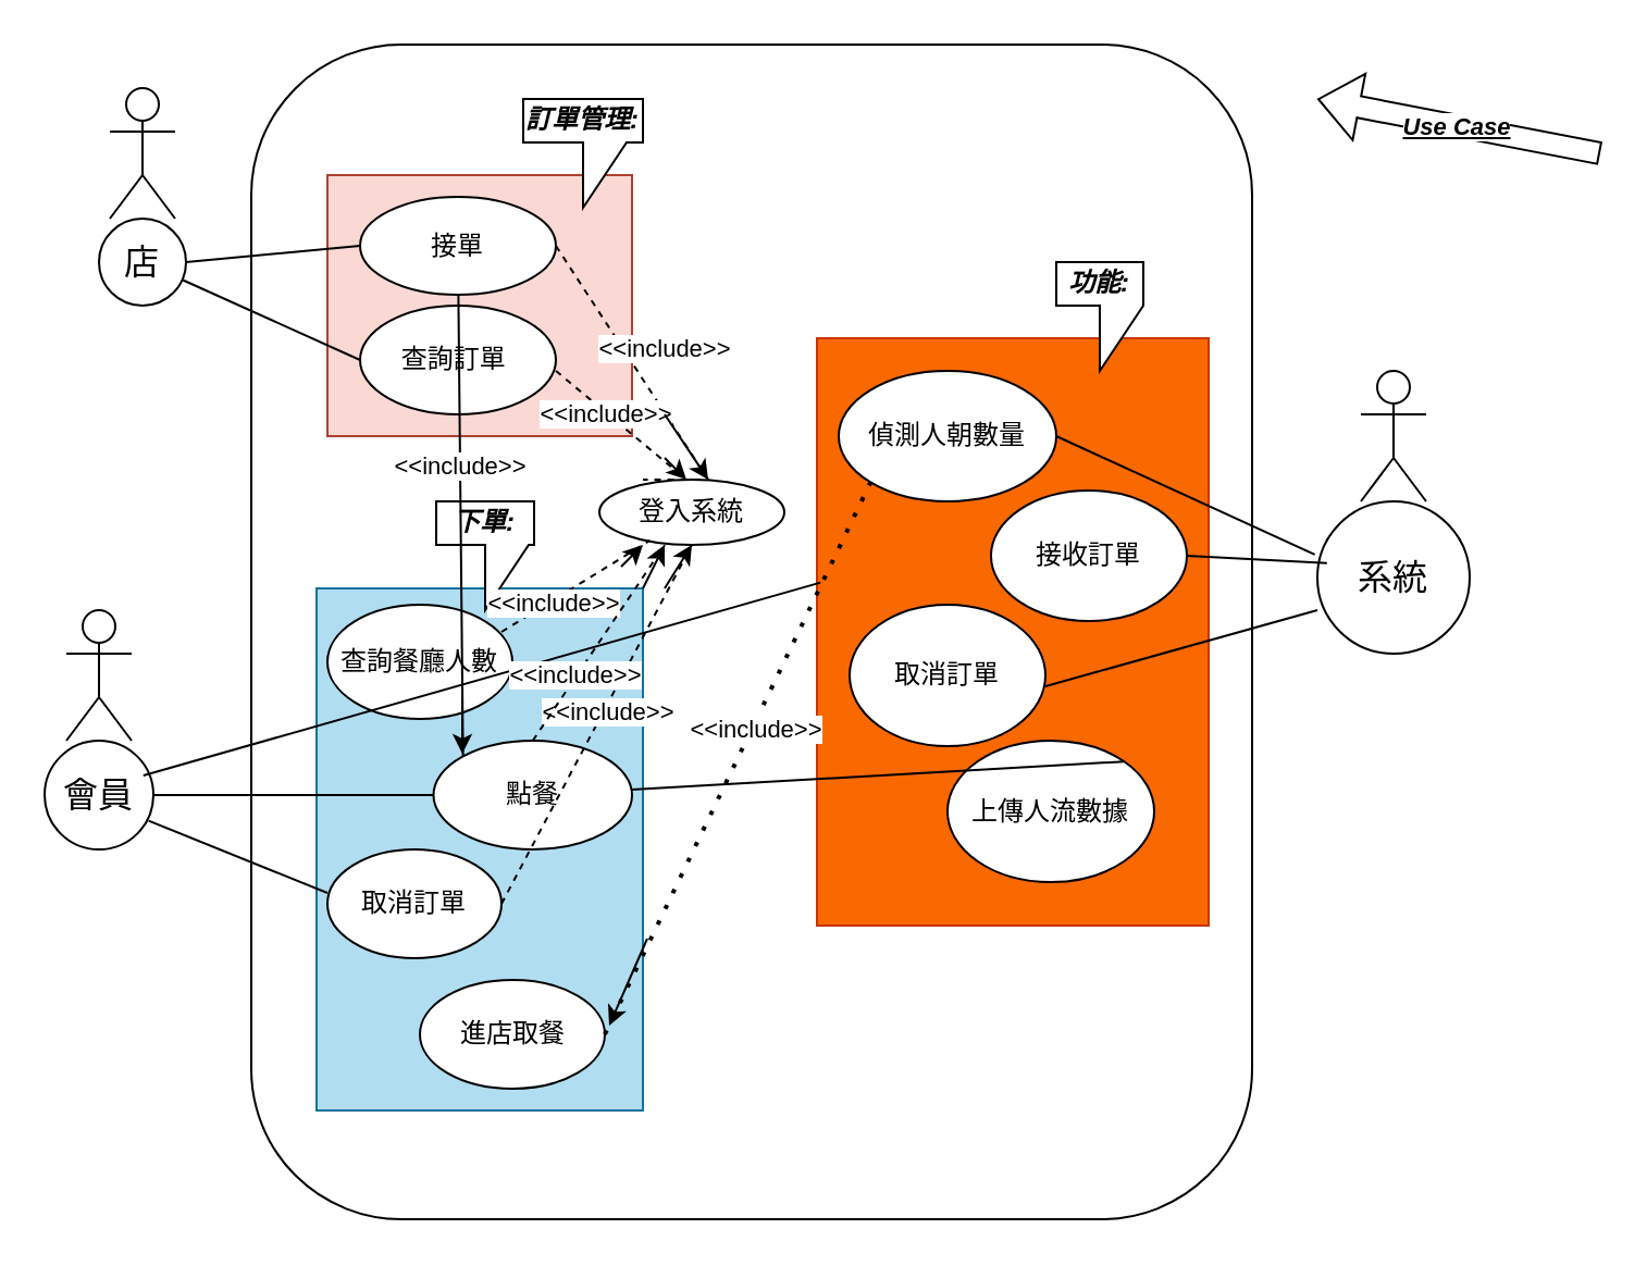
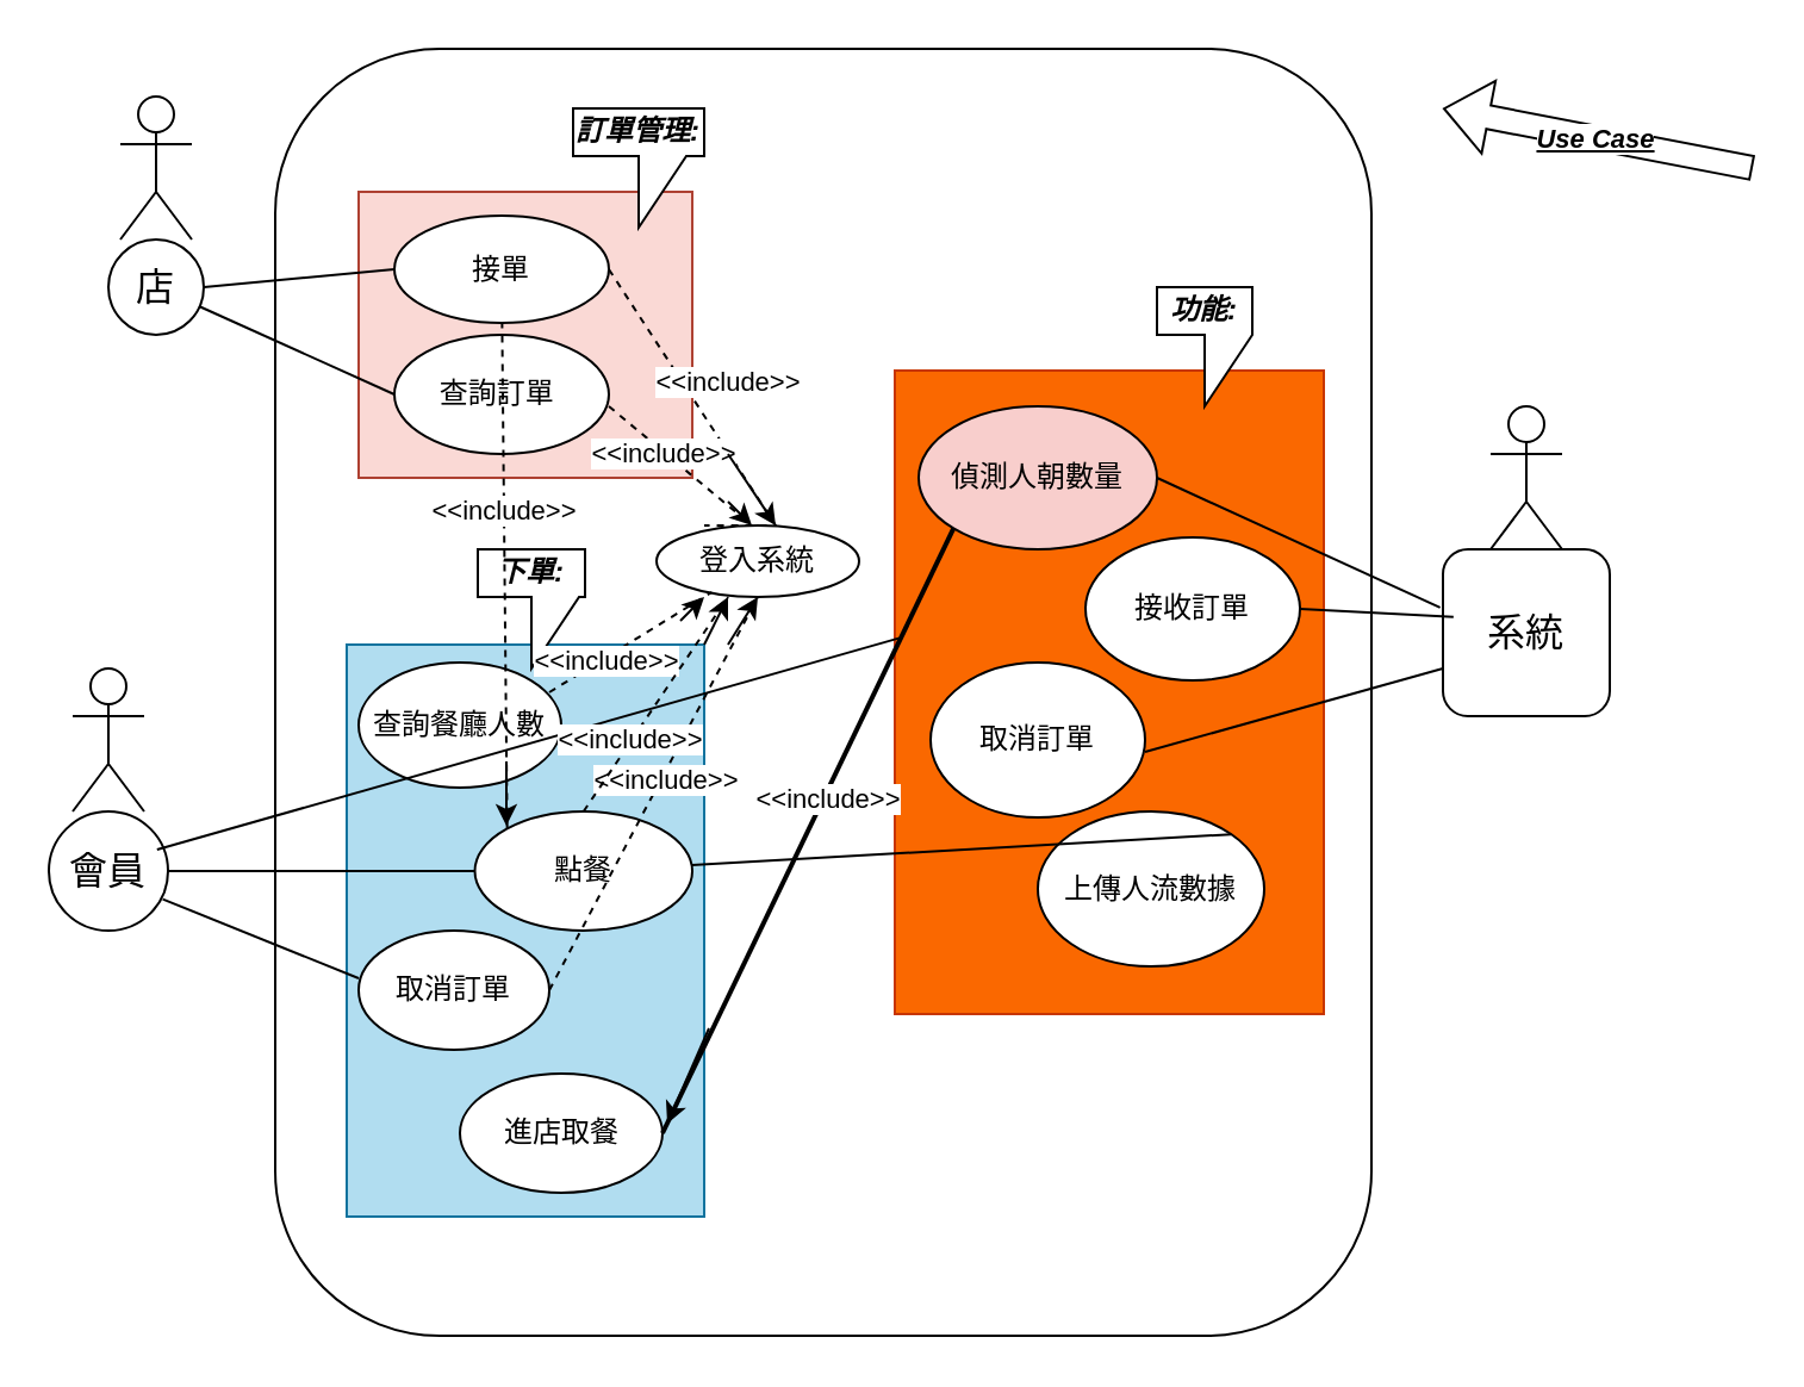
  <mxCell id="0" />
  <mxCell id="1" parent="0" />
  <mxCell id="2" value="Actor" style="shape=umlActor;verticalLabelPosition=bottom;verticalAlign=top;html=1;outlineConnect=0;" vertex="1" parent="1"><mxGeometry x="30" y="280" width="30" height="60" as="geometry" /></mxCell>
  <mxCell id="3" value="Actor" style="shape=umlActor;verticalLabelPosition=bottom;verticalAlign=top;html=1;outlineConnect=0;" vertex="1" parent="1"><mxGeometry x="50" y="40" width="30" height="60" as="geometry" /></mxCell>
  <mxCell id="4" value="" style="rounded=1;whiteSpace=wrap;html=1;" vertex="1" parent="1"><mxGeometry x="115" y="20" width="460" height="540" as="geometry" /></mxCell>
  <mxCell id="5" value="&lt;font size=&quot;3&quot;&gt;店&lt;/font&gt;" style="ellipse;whiteSpace=wrap;html=1;aspect=fixed;" vertex="1" parent="1"><mxGeometry x="45" y="100" width="40" height="40" as="geometry" /></mxCell>
  <mxCell id="6" value="&lt;font face=&quot;Helvetica&quot; style=&quot;font-size: 16px;&quot;&gt;會員&lt;/font&gt;" style="ellipse;whiteSpace=wrap;html=1;aspect=fixed;" vertex="1" parent="1"><mxGeometry x="20" y="340" width="50" height="50" as="geometry" /></mxCell>
  <mxCell id="7" value="" style="rounded=0;whiteSpace=wrap;html=1;fillColor=#b1ddf0;strokeColor=#10739e;" vertex="1" parent="1"><mxGeometry x="145" y="270" width="150" height="240" as="geometry" /></mxCell>
  <mxCell id="8" value="" style="rounded=0;whiteSpace=wrap;html=1;fillColor=#fa6800;fontColor=#000000;strokeColor=#C73500;" vertex="1" parent="1"><mxGeometry x="375" y="155" width="180" height="270" as="geometry" /></mxCell>
  <mxCell id="9" value="" style="rounded=0;whiteSpace=wrap;html=1;fillStyle=solid;fillColor=#fad9d5;strokeColor=#ae4132;" vertex="1" parent="1"><mxGeometry x="150" y="80" width="140" height="120" as="geometry" /></mxCell>
  <mxCell id="10" value="點餐" style="ellipse;whiteSpace=wrap;html=1;" vertex="1" parent="1"><mxGeometry x="198.75" y="340" width="91.25" height="50" as="geometry" /></mxCell>
  <mxCell id="11" value="查詢餐廳人數" style="ellipse;whiteSpace=wrap;html=1;" vertex="1" parent="1"><mxGeometry x="150" y="277.5" width="85" height="52.5" as="geometry" /></mxCell>
  <mxCell id="12" value="進店取餐" style="ellipse;whiteSpace=wrap;html=1;" vertex="1" parent="1"><mxGeometry x="192.5" y="450" width="85" height="50" as="geometry" /></mxCell>
  <mxCell id="13" value="上傳人流數據" style="ellipse;whiteSpace=wrap;html=1;" vertex="1" parent="1"><mxGeometry x="435" y="340" width="95" height="65" as="geometry" /></mxCell>
  <mxCell id="14" value="接收訂單" style="ellipse;whiteSpace=wrap;html=1;" vertex="1" parent="1"><mxGeometry x="455" y="225" width="90" height="60" as="geometry" /></mxCell>
  <mxCell id="15" value="取消訂單" style="ellipse;whiteSpace=wrap;html=1;" vertex="1" parent="1"><mxGeometry x="390" y="277.5" width="90" height="65" as="geometry" /></mxCell>
- <mxCell id="16" value="偵測人朝數量" style="ellipse;whiteSpace=wrap;html=1;" vertex="1" parent="1"><mxGeometry x="385" y="170" width="100" height="60" as="geometry" /></mxCell>
+ <mxCell id="16" value="偵測人朝數量" style="ellipse;whiteSpace=wrap;html=1;fillColor=#f8cecc;" vertex="1" parent="1"><mxGeometry x="385" y="170" width="100" height="60" as="geometry" /></mxCell>
  <mxCell id="17" value="查詢訂單&amp;nbsp;" style="ellipse;whiteSpace=wrap;html=1;" vertex="1" parent="1"><mxGeometry x="165" y="140" width="90" height="50" as="geometry" /></mxCell>
  <mxCell id="18" value="接單" style="ellipse;whiteSpace=wrap;html=1;" vertex="1" parent="1"><mxGeometry x="165" y="90" width="90" height="45" as="geometry" /></mxCell>
  <mxCell id="19" value="取消訂單" style="ellipse;whiteSpace=wrap;html=1;" vertex="1" parent="1"><mxGeometry x="150" y="390" width="80" height="50" as="geometry" /></mxCell>
  <mxCell id="20" value="Actor" style="shape=umlActor;verticalLabelPosition=bottom;verticalAlign=top;html=1;outlineConnect=0;" vertex="1" parent="1"><mxGeometry x="625" y="170" width="30" height="60" as="geometry" /></mxCell>
- <mxCell id="21" value="&lt;font size=&quot;3&quot;&gt;系統&lt;/font&gt;" style="ellipse;whiteSpace=wrap;html=1;aspect=fixed;" vertex="1" parent="1"><mxGeometry x="605" y="230" width="70" height="70" as="geometry" /></mxCell>
+ <mxCell id="21" value="&lt;font size=&quot;3&quot;&gt;系統&lt;/font&gt;" style="whiteSpace=wrap;html=1;aspect=fixed;rounded=1;" vertex="1" parent="1"><mxGeometry x="605" y="230" width="70" height="70" as="geometry" /></mxCell>
  <mxCell id="22" value="&lt;b&gt;&lt;i&gt;功能:&lt;/i&gt;&lt;/b&gt;" style="shape=callout;whiteSpace=wrap;html=1;perimeter=calloutPerimeter;base=40;" vertex="1" parent="1"><mxGeometry x="485" y="120" width="40" height="50" as="geometry" /></mxCell>
  <mxCell id="23" value="&lt;b&gt;&lt;i&gt;下單:&lt;/i&gt;&lt;/b&gt;" style="shape=callout;whiteSpace=wrap;html=1;perimeter=calloutPerimeter;" vertex="1" parent="1"><mxGeometry x="200" y="230" width="45" height="50" as="geometry" /></mxCell>
  <mxCell id="24" value="&lt;b&gt;&lt;i&gt;訂單管理:&lt;/i&gt;&lt;/b&gt;" style="shape=callout;whiteSpace=wrap;html=1;perimeter=calloutPerimeter;" vertex="1" parent="1"><mxGeometry x="240" y="45" width="55" height="50" as="geometry" /></mxCell>
  <mxCell id="25" value="" style="endArrow=none;html=1;rounded=0;exitX=1;exitY=0.5;exitDx=0;exitDy=0;" edge="1" parent="1" source="6" target="10"><mxGeometry width="50" height="50" relative="1" as="geometry"><mxPoint x="70" y="360" as="sourcePoint" /><mxPoint x="120" y="310" as="targetPoint" /></mxGeometry></mxCell>
  <mxCell id="26" value="" style="endArrow=none;html=1;rounded=0;exitX=0.956;exitY=0.736;exitDx=0;exitDy=0;exitPerimeter=0;" edge="1" parent="1" source="6"><mxGeometry width="50" height="50" relative="1" as="geometry"><mxPoint x="100" y="460" as="sourcePoint" /><mxPoint x="150" y="410" as="targetPoint" /></mxGeometry></mxCell>
  <mxCell id="27" value="" style="endArrow=none;html=1;rounded=0;entryX=0.009;entryY=0.416;entryDx=0;entryDy=0;entryPerimeter=0;exitX=0.908;exitY=0.32;exitDx=0;exitDy=0;exitPerimeter=0;" edge="1" parent="1" source="6" target="8"><mxGeometry width="50" height="50" relative="1" as="geometry"><mxPoint x="315" y="320" as="sourcePoint" /><mxPoint x="365" y="270" as="targetPoint" /></mxGeometry></mxCell>
  <mxCell id="28" value="" style="endArrow=none;html=1;rounded=0;entryX=0;entryY=0.5;entryDx=0;entryDy=0;" edge="1" parent="1" target="18"><mxGeometry width="50" height="50" relative="1" as="geometry"><mxPoint x="85" y="120" as="sourcePoint" /><mxPoint x="135" y="70" as="targetPoint" /></mxGeometry></mxCell>
  <mxCell id="29" value="" style="endArrow=none;html=1;rounded=0;exitX=0.95;exitY=0.7;exitDx=0;exitDy=0;entryX=0;entryY=0.5;entryDx=0;entryDy=0;exitPerimeter=0;" edge="1" parent="1" source="5" target="17"><mxGeometry width="50" height="50" relative="1" as="geometry"><mxPoint x="65" y="180" as="sourcePoint" /><mxPoint x="115" y="130" as="targetPoint" /></mxGeometry></mxCell>
  <mxCell id="30" value="登入系統" style="ellipse;whiteSpace=wrap;html=1;" vertex="1" parent="1"><mxGeometry x="275" y="220" width="85" height="30" as="geometry" /></mxCell>
  <mxCell id="31" value="&lt;span style=&quot;color: rgb(0, 0, 0); font-family: Helvetica; font-size: 11px; font-style: normal; font-variant-ligatures: normal; font-variant-caps: normal; font-weight: 400; letter-spacing: normal; orphans: 2; text-align: center; text-indent: 0px; text-transform: none; widows: 2; word-spacing: 0px; -webkit-text-stroke-width: 0px; white-space: nowrap; background-color: rgb(255, 255, 255); text-decoration-thickness: initial; text-decoration-style: initial; text-decoration-color: initial; display: inline !important; float: none;&quot;&gt;&amp;lt;&amp;lt;include&amp;gt;&amp;gt;&lt;/span&gt;" style="endArrow=none;dashed=1;html=1;rounded=0;exitX=1;exitY=0.5;exitDx=0;exitDy=0;" edge="1" parent="1" source="18"><mxGeometry x="-0.152" y="16" width="50" height="50" relative="1" as="geometry"><mxPoint x="315" y="320" as="sourcePoint" /><mxPoint x="295" y="220" as="targetPoint" /><Array as="points"><mxPoint x="325" y="220" /></Array><mxPoint as="offset" /></mxGeometry></mxCell>
  <mxCell id="32" value="" style="endArrow=none;dashed=1;html=1;rounded=0;" edge="1" parent="1"><mxGeometry width="50" height="50" relative="1" as="geometry"><mxPoint x="255" y="170" as="sourcePoint" /><mxPoint x="315" y="220" as="targetPoint" /></mxGeometry></mxCell>
  <mxCell id="33" value="&amp;lt;&amp;lt;include&amp;gt;&amp;gt;" style="edgeLabel;html=1;align=center;verticalAlign=middle;resizable=0;points=[];" vertex="1" connectable="0" parent="32"><mxGeometry x="-0.059" y="1" relative="1" as="geometry"><mxPoint x="-7" y="-3" as="offset" /></mxGeometry></mxCell>
  <mxCell id="34" value="" style="endArrow=none;dashed=1;html=1;rounded=0;entryX=0.273;entryY=0.933;entryDx=0;entryDy=0;entryPerimeter=0;" edge="1" parent="1" target="30"><mxGeometry width="50" height="50" relative="1" as="geometry"><mxPoint x="230" y="290" as="sourcePoint" /><mxPoint x="280" y="240" as="targetPoint" /></mxGeometry></mxCell>
  <mxCell id="35" value="&amp;lt;&amp;lt;include&amp;gt;&amp;gt;" style="edgeLabel;html=1;align=center;verticalAlign=middle;resizable=0;points=[];" vertex="1" connectable="0" parent="34"><mxGeometry x="-0.314" y="-1" relative="1" as="geometry"><mxPoint as="offset" /></mxGeometry></mxCell>
  <mxCell id="36" value="" style="endArrow=none;dashed=1;html=1;rounded=0;entryX=0.5;entryY=1;entryDx=0;entryDy=0;" edge="1" parent="1" target="30"><mxGeometry width="50" height="50" relative="1" as="geometry"><mxPoint x="230" y="415" as="sourcePoint" /><mxPoint x="280" y="365" as="targetPoint" /></mxGeometry></mxCell>
  <mxCell id="37" value="&amp;lt;&amp;lt;include&amp;gt;&amp;gt;" style="edgeLabel;html=1;align=center;verticalAlign=middle;resizable=0;points=[];" vertex="1" connectable="0" parent="36"><mxGeometry x="0.077" y="-1" relative="1" as="geometry"><mxPoint as="offset" /></mxGeometry></mxCell>
  <mxCell id="38" value="" style="endArrow=none;dashed=1;html=1;rounded=0;exitX=0.5;exitY=0;exitDx=0;exitDy=0;" edge="1" parent="1" source="10"><mxGeometry width="50" height="50" relative="1" as="geometry"><mxPoint x="245" y="335" as="sourcePoint" /><mxPoint x="305" y="250" as="targetPoint" /></mxGeometry></mxCell>
  <mxCell id="39" value="&amp;lt;&amp;lt;include&amp;gt;&amp;gt;" style="edgeLabel;html=1;align=center;verticalAlign=middle;resizable=0;points=[];" vertex="1" connectable="0" parent="38"><mxGeometry x="-0.333" y="1" relative="1" as="geometry"><mxPoint as="offset" /></mxGeometry></mxCell>
  <mxCell id="40" value="" style="endArrow=classic;html=1;rounded=0;entryX=0.5;entryY=1;entryDx=0;entryDy=0;" edge="1" parent="1" target="30"><mxGeometry width="50" height="50" relative="1" as="geometry"><mxPoint x="305" y="270" as="sourcePoint" /><mxPoint x="353" y="281" as="targetPoint" /></mxGeometry></mxCell>
  <mxCell id="41" value="" style="endArrow=classic;html=1;rounded=0;exitX=1;exitY=0;exitDx=0;exitDy=0;" edge="1" parent="1" source="7"><mxGeometry width="50" height="50" relative="1" as="geometry"><mxPoint x="285" y="290" as="sourcePoint" /><mxPoint x="305" y="250" as="targetPoint" /></mxGeometry></mxCell>
  <mxCell id="42" value="" style="endArrow=classic;html=1;rounded=0;" edge="1" parent="1"><mxGeometry width="50" height="50" relative="1" as="geometry"><mxPoint x="285" y="260" as="sourcePoint" /><mxPoint x="295" y="250" as="targetPoint" /></mxGeometry></mxCell>
  <mxCell id="43" value="" style="endArrow=classic;html=1;rounded=0;" edge="1" parent="1"><mxGeometry width="50" height="50" relative="1" as="geometry"><mxPoint x="305" y="210" as="sourcePoint" /><mxPoint x="315" y="220" as="targetPoint" /></mxGeometry></mxCell>
  <mxCell id="44" value="" style="endArrow=classic;html=1;rounded=0;" edge="1" parent="1"><mxGeometry width="50" height="50" relative="1" as="geometry"><mxPoint x="305" y="190" as="sourcePoint" /><mxPoint x="325" y="220" as="targetPoint" /></mxGeometry></mxCell>
- <mxCell id="45" value="" style="endArrow=none;dashed=1;html=1;dashPattern=1 3;strokeWidth=2;rounded=0;entryX=0;entryY=1;entryDx=0;entryDy=0;exitX=1;exitY=0.5;exitDx=0;exitDy=0;" edge="1" parent="1" source="12" target="16"><mxGeometry width="50" height="50" relative="1" as="geometry"><mxPoint x="315" y="320" as="sourcePoint" /><mxPoint x="365" y="270" as="targetPoint" /></mxGeometry></mxCell>
+ <mxCell id="45" value="" style="endArrow=none;dashed=0;html=1;dashPattern=1 3;strokeWidth=2;rounded=0;entryX=0;entryY=1;entryDx=0;entryDy=0;exitX=1;exitY=0.5;exitDx=0;exitDy=0;" edge="1" parent="1" source="12" target="16"><mxGeometry width="50" height="50" relative="1" as="geometry"><mxPoint x="315" y="320" as="sourcePoint" /><mxPoint x="365" y="270" as="targetPoint" /></mxGeometry></mxCell>
  <mxCell id="46" value="&amp;lt;&amp;lt;include&amp;gt;&amp;gt;" style="edgeLabel;html=1;align=center;verticalAlign=middle;resizable=0;points=[];" vertex="1" connectable="0" parent="45"><mxGeometry x="0.109" y="-1" relative="1" as="geometry"><mxPoint as="offset" /></mxGeometry></mxCell>
  <mxCell id="47" value="" style="endArrow=classic;html=1;rounded=0;" edge="1" parent="1"><mxGeometry width="50" height="50" relative="1" as="geometry"><mxPoint x="297" y="431" as="sourcePoint" /><mxPoint x="279.497" y="471" as="targetPoint" /></mxGeometry></mxCell>
- <mxCell id="48" value="" style="endArrow=none;dashed=0;html=1;rounded=0;exitX=0;exitY=0;exitDx=0;exitDy=0;" edge="1" parent="1" source="10" target="18"><mxGeometry width="50" height="50" relative="1" as="geometry"><mxPoint x="315" y="320" as="sourcePoint" /><mxPoint x="365" y="270" as="targetPoint" /></mxGeometry></mxCell>
+ <mxCell id="48" value="" style="endArrow=none;dashed=1;html=1;rounded=0;exitX=0;exitY=0;exitDx=0;exitDy=0;" edge="1" parent="1" source="10" target="18"><mxGeometry width="50" height="50" relative="1" as="geometry"><mxPoint x="315" y="320" as="sourcePoint" /><mxPoint x="365" y="270" as="targetPoint" /></mxGeometry></mxCell>
  <mxCell id="49" value="&amp;lt;&amp;lt;include&amp;gt;&amp;gt;" style="edgeLabel;html=1;align=center;verticalAlign=middle;resizable=0;points=[];" vertex="1" connectable="0" parent="48"><mxGeometry x="0.259" relative="1" as="geometry"><mxPoint as="offset" /></mxGeometry></mxCell>
  <mxCell id="50" value="" style="endArrow=classic;html=1;rounded=0;" edge="1" parent="1"><mxGeometry width="50" height="50" relative="1" as="geometry"><mxPoint x="212" y="319" as="sourcePoint" /><mxPoint x="212" y="346" as="targetPoint" /></mxGeometry></mxCell>
  <mxCell id="51" value="" style="endArrow=none;html=1;rounded=0;exitX=1;exitY=0.5;exitDx=0;exitDy=0;entryX=0.063;entryY=0.406;entryDx=0;entryDy=0;entryPerimeter=0;" edge="1" parent="1" source="14" target="21"><mxGeometry width="50" height="50" relative="1" as="geometry"><mxPoint x="515" y="315" as="sourcePoint" /><mxPoint x="565" y="265" as="targetPoint" /></mxGeometry></mxCell>
  <mxCell id="52" value="" style="endArrow=none;html=1;rounded=0;entryX=-0.017;entryY=0.349;entryDx=0;entryDy=0;exitX=1;exitY=0.5;exitDx=0;exitDy=0;entryPerimeter=0;" edge="1" parent="1" source="16" target="21"><mxGeometry width="50" height="50" relative="1" as="geometry"><mxPoint x="515" y="300" as="sourcePoint" /><mxPoint x="565" y="250" as="targetPoint" /></mxGeometry></mxCell>
  <mxCell id="53" value="" style="endArrow=none;html=1;rounded=0;entryX=0;entryY=0.714;entryDx=0;entryDy=0;entryPerimeter=0;" edge="1" parent="1" target="21"><mxGeometry width="50" height="50" relative="1" as="geometry"><mxPoint x="480" y="315" as="sourcePoint" /><mxPoint x="530" y="265" as="targetPoint" /></mxGeometry></mxCell>
  <mxCell id="54" value="" style="endArrow=none;html=1;rounded=0;exitX=1;exitY=0;exitDx=0;exitDy=0;" edge="1" parent="1" source="13" target="10"><mxGeometry width="50" height="50" relative="1" as="geometry"><mxPoint x="555" y="315" as="sourcePoint" /><mxPoint x="605" y="265" as="targetPoint" /></mxGeometry></mxCell>
  <mxCell id="55" value="" style="shape=flexArrow;endArrow=classic;html=1;rounded=0;fontSize=28;" edge="1" parent="1"><mxGeometry width="50" height="50" relative="1" as="geometry"><mxPoint x="735" y="70" as="sourcePoint" /><mxPoint x="605" y="45" as="targetPoint" /></mxGeometry></mxCell>
  <mxCell id="56" value="&lt;b&gt;&lt;i&gt;&lt;u&gt;Use Case&lt;/u&gt;&lt;/i&gt;&lt;/b&gt;" style="edgeLabel;html=1;align=center;verticalAlign=middle;resizable=0;points=[];" vertex="1" connectable="0" parent="55"><mxGeometry x="0.029" relative="1" as="geometry"><mxPoint as="offset" /></mxGeometry></mxCell>
